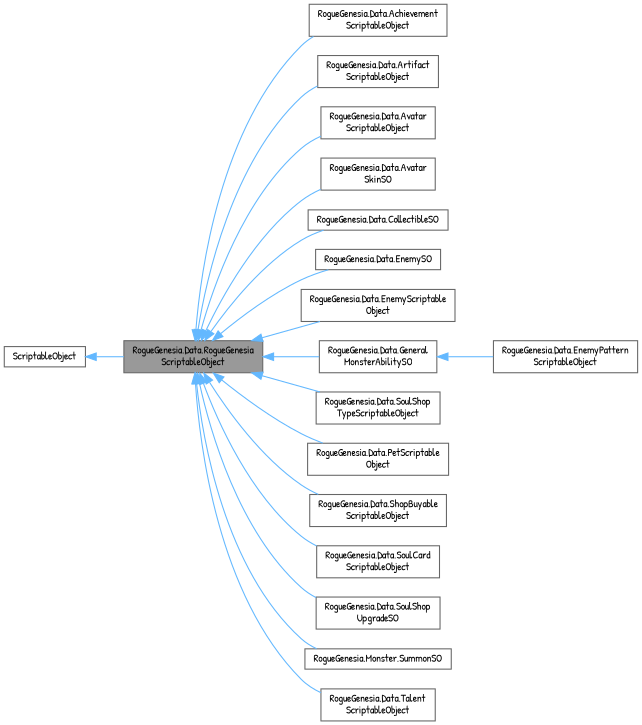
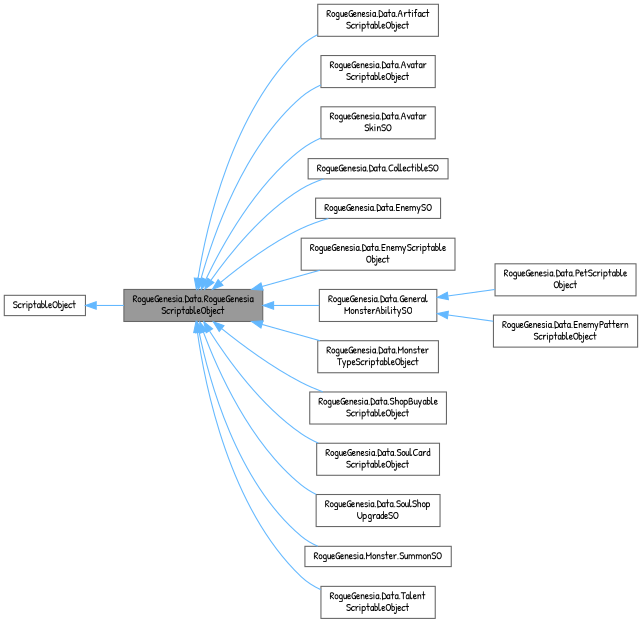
  digraph {
    fontname="Patrick Hand"
    rankdir=LR
    node [color=gray40 fillcolor=white fontname="Patrick Hand" fontsize=10 shape=box style=filled]
    edge [color=steelblue1 dir=back fontname="Patrick Hand" fontsize=10 labelfontname=Helvetica labelfontsize=10 style=solid]
    n1 [fillcolor=grey60 fontcolor=black height=0.2 label="RogueGenesia.Data.RogueGenesia\lScriptableObject" width=0.4]
-   n2 [height=0.2 label="RogueGenesia.Data.Achievement\lScriptableObject" width=0.4]
    n3 [height=0.2 label="RogueGenesia.Data.Artifact\lScriptableObject" width=0.4]
    n4 [height=0.2 label="RogueGenesia.Data.Avatar\lScriptableObject" width=0.4]
    n5 [height=0.2 label="RogueGenesia.Data.Avatar\lSkinSO" width=0.4]
    n6 [height=0.2 label="RogueGenesia.Data.CollectibleSO" width=0.4]
    n7 [height=0.2 label="RogueGenesia.Data.EnemySO" width=0.4]
    n8 [height=0.2 label="RogueGenesia.Data.EnemyScriptable\lObject" width=0.4]
    n9 [height=0.2 label="RogueGenesia.Data.General\lMonsterAbilitySO" width=0.4]
-   n10 [height=0.2 label="RogueGenesia.Data.SoulShop\lTypeScriptableObject" width=0.4]
+   n10 [height=0.2 label="RogueGenesia.Data.Monster\lTypeScriptableObject" width=0.4]
    n11 [height=0.2 label="RogueGenesia.Data.PetScriptable\lObject" width=0.4]
    n12 [height=0.2 label="RogueGenesia.Data.ShopBuyable\lScriptableObject" width=0.4]
    n13 [height=0.2 label="RogueGenesia.Data.SoulCard\lScriptableObject" width=0.4]
    n14 [height=0.2 label="RogueGenesia.Data.SoulShop\lUpgradeSO" width=0.4]
    n15 [height=0.2 label="RogueGenesia.Monster.SummonSO" width=0.4]
    n16 [height=0.2 label="RogueGenesia.Data.Talent\lScriptableObject" width=0.4]
    n17 [height=0.2 label="RogueGenesia.Data.EnemyPattern\lScriptableObject" width=0.4]
    n18 [height=0.2 label=ScriptableObject width=0.4]
-   n1 -> n2
    n1 -> n3
    n1 -> n4
    n1 -> n5
    n1 -> n6
    n1 -> n7
    n1 -> n8
    n1 -> n9
    n1 -> n10
-   n1 -> n11
+   n9 -> n11
    n1 -> n12
    n1 -> n13
    n1 -> n14
    n1 -> n15
    n1 -> n16
    n9 -> n17
    n18 -> n1
  }
